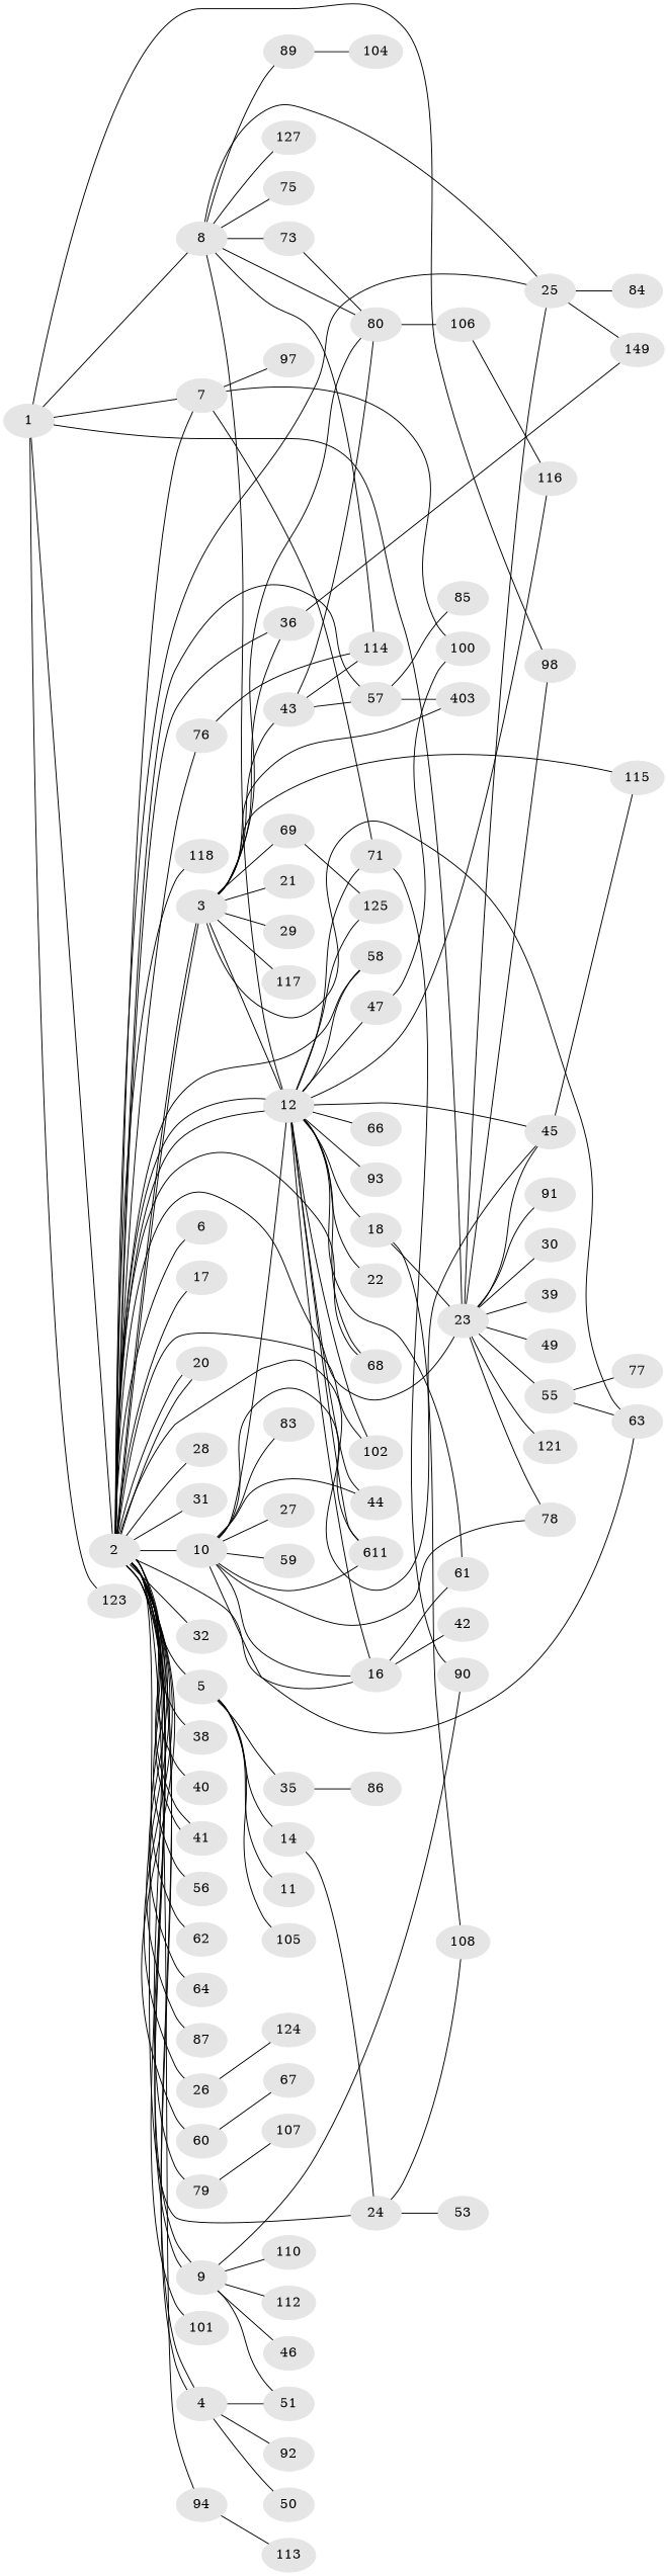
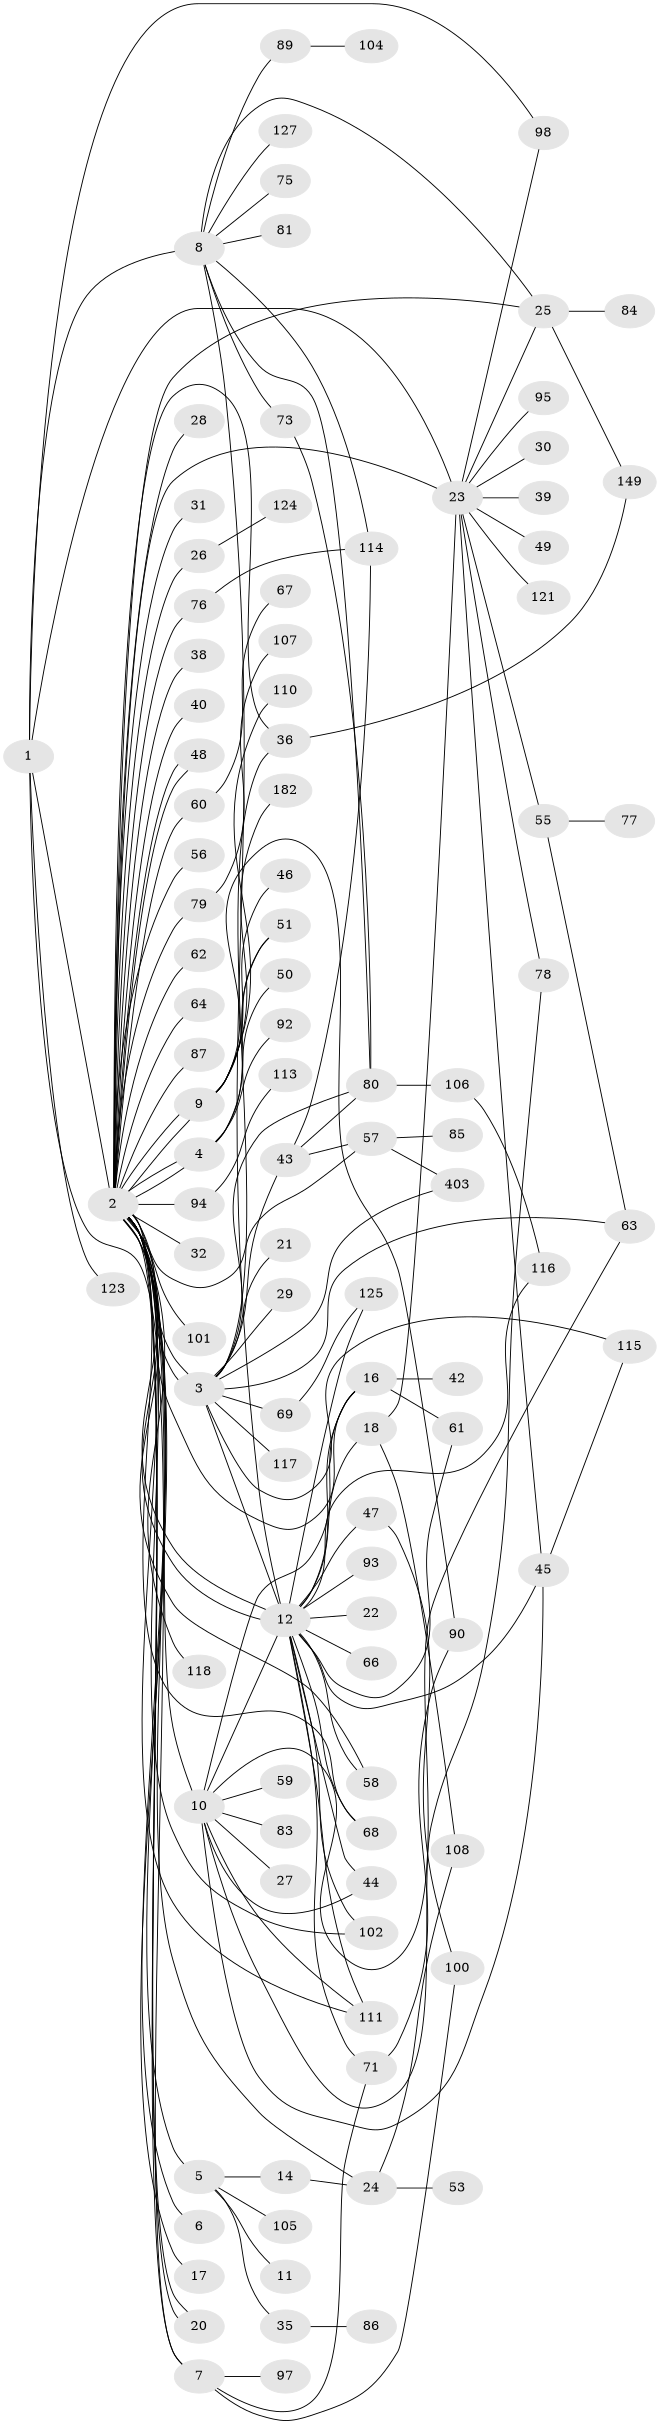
  graph {
    rankdir=LR
    node [color=gray90 style=filled]
    1 [super="+119"]
    2 [super="+52"]
    7 [super="+19"]
    8 [super="+33"]
    23 [super="+65"]
    98
    123
    3 [super="+13"]
    4 [super="+95"]
    5 [super="+70"]
    6
    9 [super="+37"]
    10 [super="+15"]
    12 [super="+120"]
    16 [super="+34"]
    17
    20
    24 [super="+72"]
    25 [super="+41"]
    26 [super="+96"]
    28
    31
    32
    36
    38
    40
-   48 [label=41]
+   48
    56
    57 [super="+125"]
    58
    60
    62
    64
    68
    76
    79 [super="+82"]
    87
    94
    101
    102
-   111 [label=611]
+   111
    118
    71 [super="+74"]
    97
    100
    80 [super="+99"]
    73
    75
+   81
    89
    114 [super="+122"]
    127
    45
    78
    30
    39
    49
    55
-   91
+   91 [label=95]
    121
    21
    29
    43 [super="+88"]
    63
    69
    n66 [label=403]
    115 [super="+126"]
    117
    50
    51
    92
    11
    14
    35
    105
    46
    90
    110
-   112
+   112 [label=182]
    27
    44
    59
    83
    18 [super="+54"]
    22
    47
    61
    66
    93
    116
    n91 [label=125]
    42
    108
    53
    84
    n96 [label=149]
    124
    85
    67
    107
    113
    106
    86
    104
    77
    1 -- 2
    1 -- 7
    1 -- 8
    1 -- 23
    1 -- 98
    1 -- 123
    2 -- 7
    2 -- 23
    2 -- 3 [weight=2]
    2 -- 3
    2 -- 4
    2 -- 4
    2 -- 5 [weight=2]
    2 -- 6
    2 -- 9
    2 -- 9
    2 -- 10
    2 -- 12
    2 -- 12
    2 -- 16 [weight=2]
    2 -- 17
    2 -- 20
    2 -- 20
    2 -- 24
    2 -- 25
    2 -- 26 [weight=2]
    2 -- 28
    2 -- 31
    2 -- 32
    2 -- 36
    2 -- 38
    2 -- 40
    2 -- 48
    2 -- 48
    2 -- 56
    2 -- 57
    2 -- 58
    2 -- 60
    2 -- 62
    2 -- 64
    2 -- 68
    2 -- 76
    2 -- 79
    2 -- 87
    2 -- 94
    2 -- 101
    2 -- 102
    2 -- 111
    2 -- 118
    7 -- 71
    7 -- 97
    7 -- 100
    8 -- 12
    8 -- 25
    8 -- 80
    8 -- 73
    8 -- 75
+   8 -- 81
    8 -- 89
    8 -- 114
    8 -- 127
    23 -- 98
    23 -- 25
    23 -- 45
    23 -- 78
    23 -- 30
    23 -- 39
    23 -- 49
    23 -- 55
    23 -- 91
    23 -- 121
    3 -- 12
    3 -- 36
    3 -- 80
    3 -- 21
    3 -- 29
    3 -- 43
    3 -- 63
    3 -- 69
    3 -- n66
    3 -- 115 [weight=2]
    3 -- 117
    4 -- 50
    4 -- 51
    4 -- 92
    5 -- 11
    5 -- 14
    5 -- 35
    5 -- 105
    9 -- 51
    9 -- 46
    9 -- 90
    9 -- 110
    9 -- 112
    10 -- 12 [weight=2]
    10 -- 16
    10 -- 111
    10 -- 45
    10 -- 78
    10 -- 63
    10 -- 27
    10 -- 44
    10 -- 59
    10 -- 83
    12 -- 16
    12 -- 58
    12 -- 68
    12 -- 102
    12 -- 111
    12 -- 71
    12 -- 45
    12 -- 44
    12 -- 18
    12 -- 22
    12 -- 47
    12 -- 61
    12 -- 66
    12 -- 93
    12 -- 116
    12 -- n91
    16 -- 61
    16 -- 42
    24 -- 108
    24 -- 53
    25 -- 84
    25 -- n96
    26 -- 124
    36 -- n96
    57 -- n66
    57 -- 85
    60 -- 67
    76 -- 114
    79 -- 107
    94 -- 113
    71 -- 90
    80 -- 106
    73 -- 80
    89 -- 104
    45 -- 115
    55 -- 63
    55 -- 77
    43 -- 57
    43 -- 80
    43 -- 114
    69 -- n91
    14 -- 24
    35 -- 86
    18 -- 23
    18 -- 108
    47 -- 100
    106 -- 116
  }
